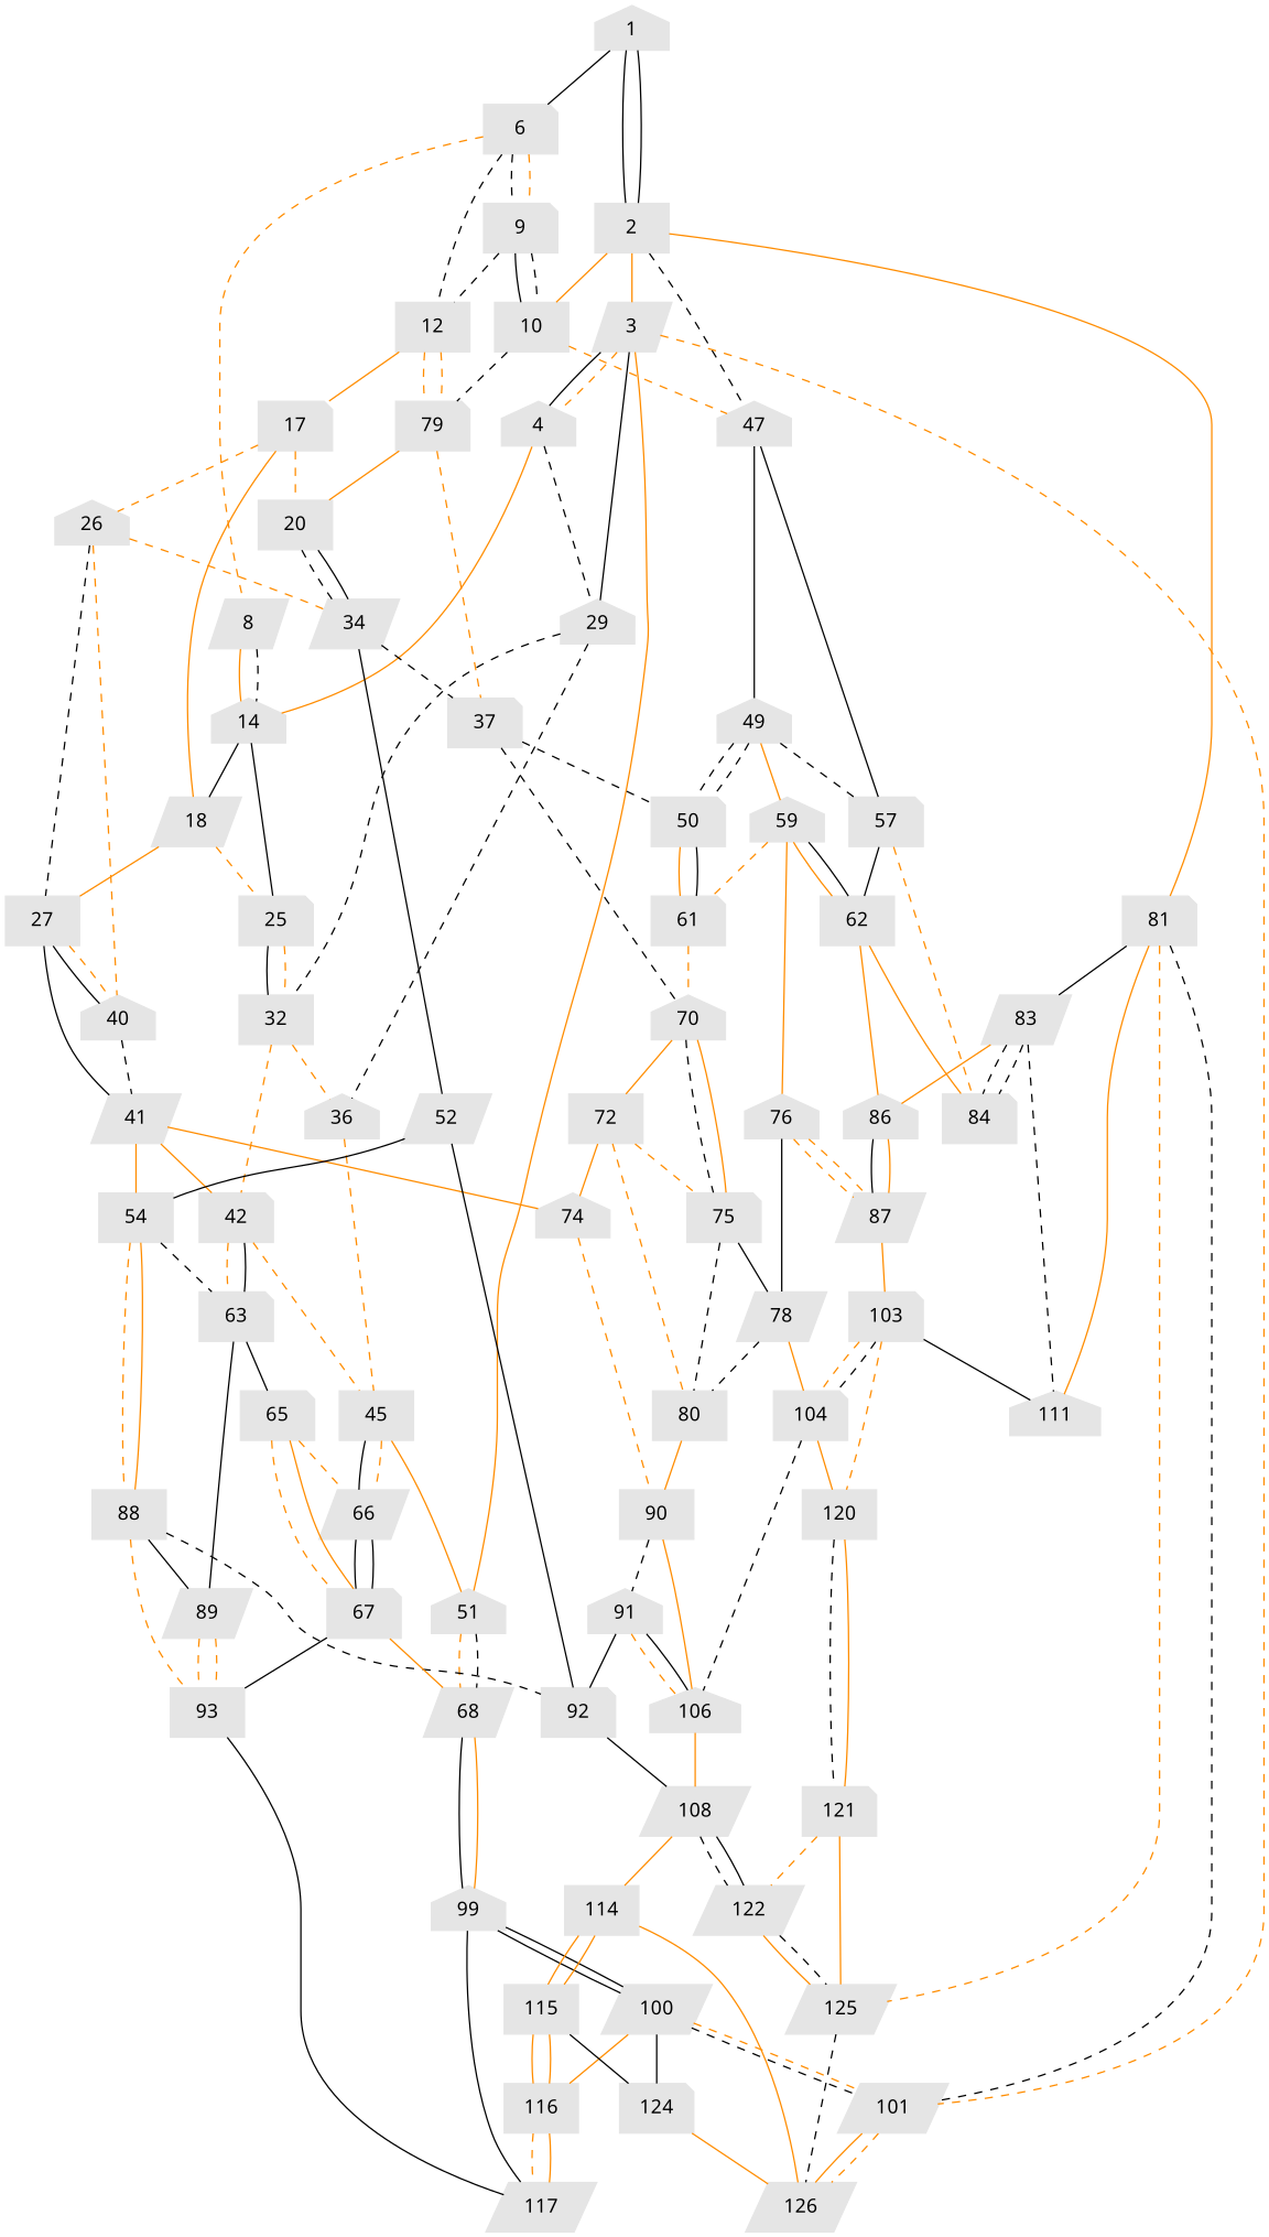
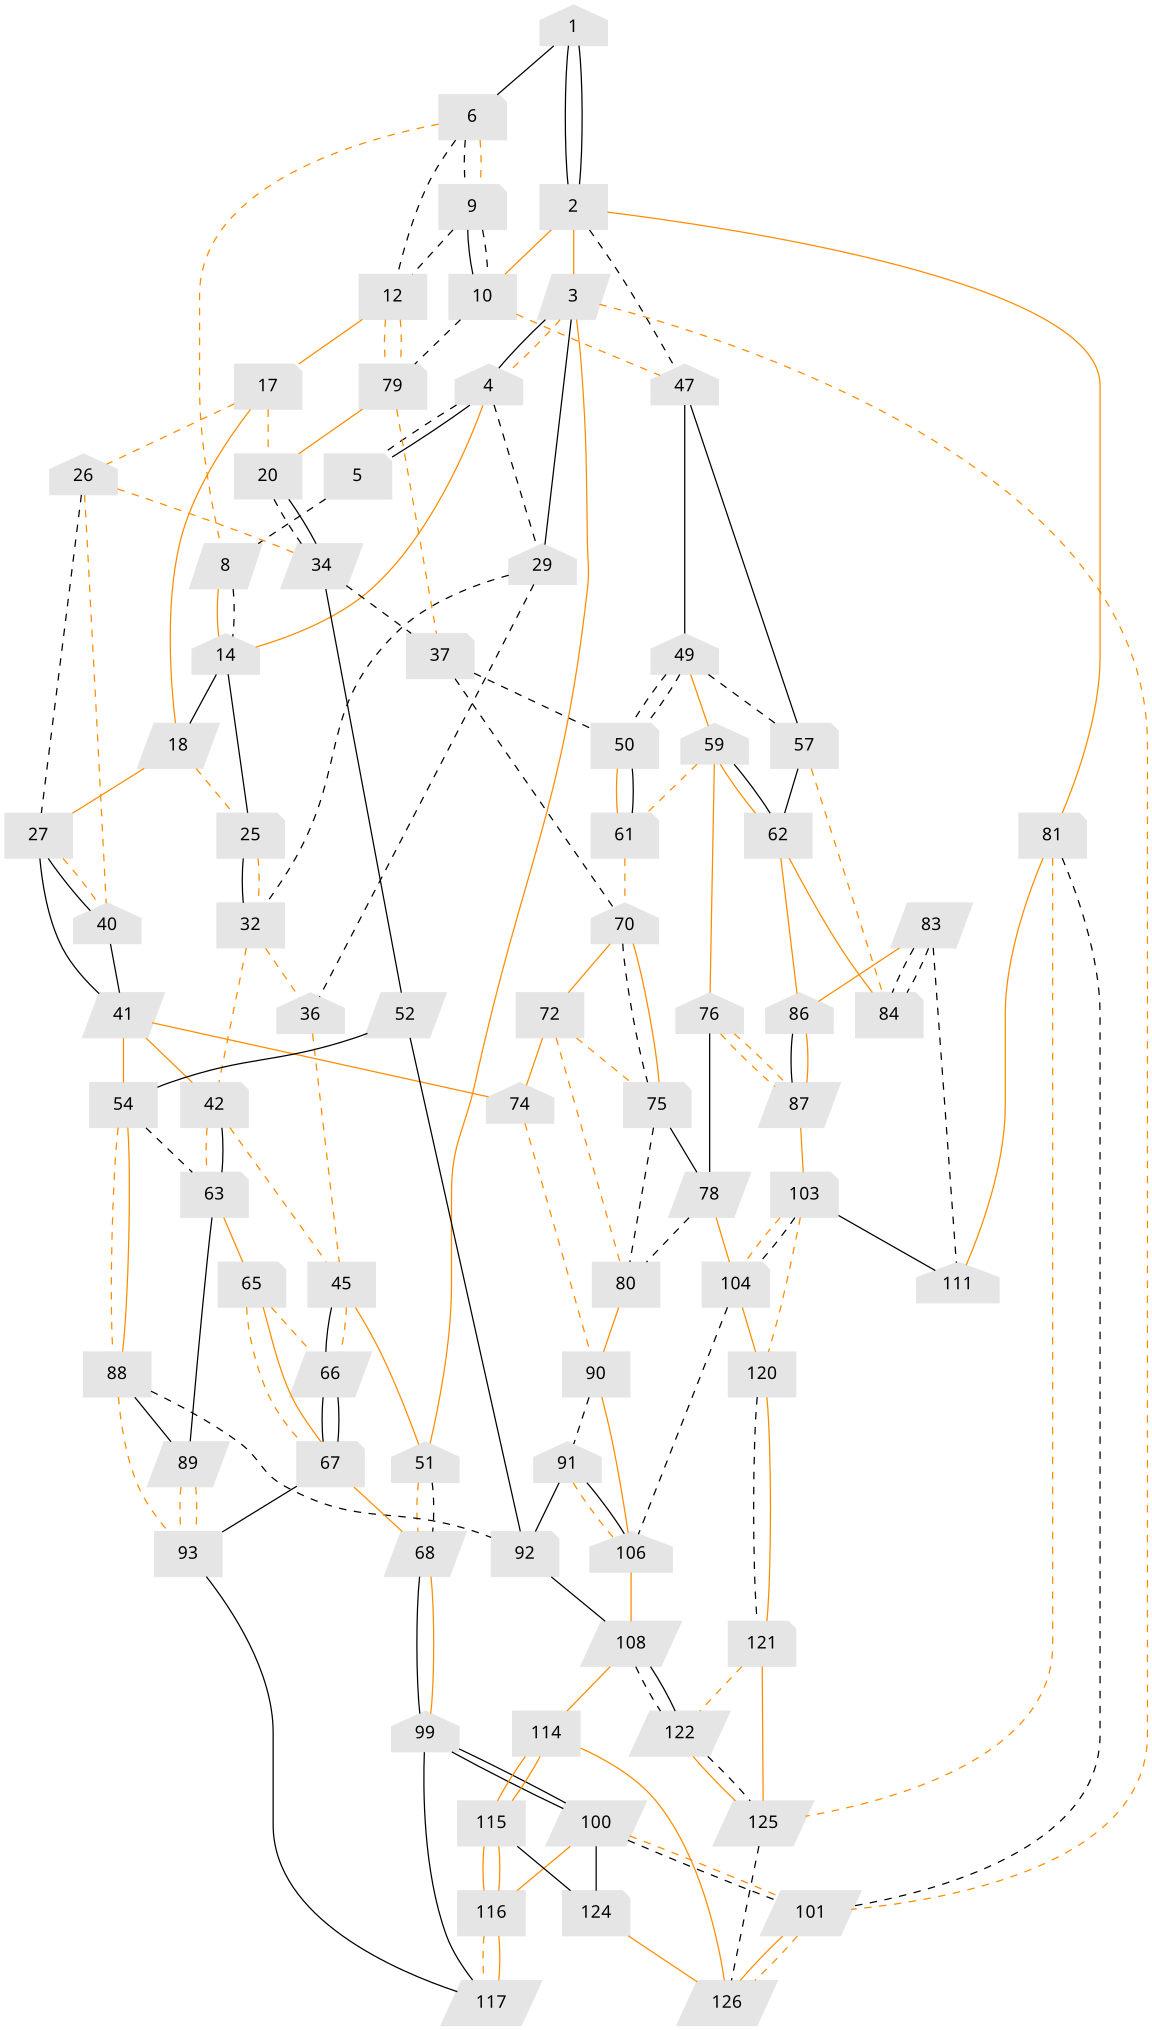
  graph {
    fontname="Noto Sans"
    node [color=gray90 fontname="Noto Sans" shape=note style=filled]
    edge [color=darkorange fontname="Noto Sans" style=solid]
    1 [shape=house]
    2 [shape=box super="+11"]
    6 [super="+7"]
    3 [shape=parallelogram super="+31"]
    10 [shape=box super="+22"]
    47 [shape=house super="+48"]
    81 [super="+82"]
    8 [shape=parallelogram]
    9
    12 [shape=box super="+13"]
    4 [shape=house super="+16"]
    29 [shape=house super="+30"]
    51 [shape=house]
    101 [shape=parallelogram]
    n15 [label=79 super="+23"]
    49 [shape=house super="+56"]
    57 [super="+58"]
    83 [shape=parallelogram super="+110"]
    111 [shape=house]
    125 [shape=parallelogram super="+128"]
+   5
    14 [shape=house super="+15"]
    32 [shape=box super="+33"]
    36 [shape=house]
    n25 [label=68 shape=parallelogram]
    126 [shape=parallelogram super="+127"]
    18 [shape=parallelogram super="+24"]
    25
    17 [super="+21"]
    20 [shape=box]
    37 [super="+38"]
    26 [shape=house super="+35"]
    27 [shape=box super="+28"]
    34 [shape=parallelogram super="+39"]
    40 [shape=house]
    41 [shape=parallelogram super="+44"]
    50
    70 [shape=house super="+71"]
    52 [shape=parallelogram super="+53"]
    42 [super="+43"]
    54 [shape=box super="+55"]
    74 [shape=house]
    45 [shape=box super="+46"]
    63 [super="+64"]
    92 [super="+96"]
    66 [shape=parallelogram]
    61
    72 [shape=box super="+73"]
    75 [super="+79"]
    88 [shape=box super="+97"]
    65
    89 [shape=parallelogram]
    67 [super="+68"]
    59 [shape=house super="+60"]
    62 [shape=box super="+85"]
    84
    76 [shape=house super="+77"]
    99 [shape=house]
    90 [shape=box super="+95"]
    108 [shape=parallelogram super="+109"]
    93 [shape=box super="+105"]
    86 [shape=house]
    78 [shape=parallelogram super="+98"]
    87 [shape=parallelogram super="+102"]
    117 [shape=parallelogram super="+118"]
    100 [shape=parallelogram super="+123"]
    80 [shape=box super="+94"]
    91 [shape=house]
    106 [shape=house super="+107"]
    104 [super="+113"]
    103 [super="+112"]
    120 [shape=box]
    114 [shape=box]
    122 [shape=parallelogram]
    116 [shape=box super="+119"]
    124
    121
    115 [shape=box]
    1 -- 2 [color=black]
    1 -- 2 [color=black]
    1 -- 6 [color=black]
    2 -- 3
    2 -- 10
    2 -- 47 [color=black style=dashed]
    2 -- 81
    6 -- 8 [style=dashed]
    6 -- 9 [color=black style=dashed]
    6 -- 9 [style=dashed]
    6 -- 12 [color=black style=dashed]
    3 -- 4 [color=black]
    3 -- 4 [style=dashed]
    3 -- 29 [color=black]
    3 -- 51
    3 -- 101 [style=dashed]
    10 -- 47 [style=dashed]
    10 -- n15 [color=black style=dashed]
    47 -- 49 [color=black]
    47 -- 57 [color=black]
    81 -- 101 [color=black style=dashed]
-   81 -- 83 [color=black]
    81 -- 111
    81 -- 125 [style=dashed]
    8 -- 14
    8 -- 14 [color=black style=dashed]
    9 -- 10 [color=black]
    9 -- 10 [color=black style=dashed]
    9 -- 12 [color=black style=dashed]
    12 -- n15 [style=dashed]
    12 -- n15 [style=dashed]
    12 -- 17
    4 -- 29 [color=black style=dashed]
+   4 -- 5 [color=black style=dashed]
+   4 -- 5 [color=black]
    4 -- 14
    29 -- 32 [color=black style=dashed]
    29 -- 36 [color=black style=dashed]
    51 -- n25 [style=dashed]
    51 -- n25 [color=black style=dashed]
    101 -- 126
    101 -- 126 [style=dashed]
    n15 -- 20
    n15 -- 37 [style=dashed]
    49 -- 57 [color=black style=dashed]
    49 -- 50 [color=black style=dashed]
    49 -- 50 [color=black style=dashed]
    49 -- 59
    57 -- 62 [color=black]
    57 -- 84 [style=dashed]
    83 -- 111 [color=black style=dashed]
    83 -- 84 [color=black style=dashed]
    83 -- 84 [color=black style=dashed]
    83 -- 86
    125 -- 126 [color=black style=dashed]
+   5 -- 8 [color=black style=dashed]
    14 -- 18 [color=black]
    14 -- 25 [color=black]
    32 -- 36 [style=dashed]
    32 -- 42 [style=dashed]
    36 -- 45 [style=dashed]
    n25 -- 99 [color=black]
    n25 -- 99
    18 -- 25 [style=dashed]
    18 -- 27
    25 -- 32 [color=black]
    25 -- 32 [style=dashed]
    17 -- 18
    17 -- 20 [style=dashed]
    17 -- 26 [style=dashed]
    20 -- 34 [color=black style=dashed]
    20 -- 34 [color=black]
    37 -- 50 [color=black style=dashed]
    37 -- 70 [color=black style=dashed]
    26 -- 27 [color=black style=dashed]
    26 -- 34 [style=dashed]
    26 -- 40 [style=dashed]
    27 -- 40 [color=black]
    27 -- 40 [style=dashed]
    27 -- 41 [color=black]
    34 -- 37 [color=black style=dashed]
    34 -- 52 [color=black]
-   40 -- 41 [color=black style=dashed]
+   40 -- 41 [color=black]
    41 -- 42
    41 -- 54
    41 -- 74
    50 -- 61
    50 -- 61 [color=black]
    70 -- 72
    70 -- 75 [color=black style=dashed]
    70 -- 75
    52 -- 54 [color=black]
    52 -- 92 [color=black]
    42 -- 45 [style=dashed]
    42 -- 63 [style=dashed]
    42 -- 63 [color=black]
    54 -- 63 [color=black style=dashed]
    54 -- 88 [style=dashed]
    54 -- 88
    74 -- 90 [style=dashed]
    45 -- 51
    45 -- 66 [color=black]
    45 -- 66 [style=dashed]
-   63 -- 65 [color=black]
+   63 -- 65
    63 -- 89 [color=black]
    92 -- 108 [color=black]
    66 -- 67 [color=black]
    66 -- 67 [color=black]
    61 -- 70 [style=dashed]
    72 -- 74
    72 -- 75 [style=dashed]
    72 -- 80 [style=dashed]
    75 -- 78 [color=black]
    75 -- 80 [color=black style=dashed]
    88 -- 92 [color=black style=dashed]
    88 -- 89 [color=black]
    88 -- 93 [style=dashed]
    65 -- 66 [style=dashed]
    65 -- 67 [style=dashed]
    65 -- 67
    89 -- 93 [style=dashed]
    89 -- 93 [style=dashed]
    67 -- n25
    67 -- 93 [color=black]
    59 -- 61 [style=dashed]
    59 -- 62
    59 -- 62 [color=black]
    59 -- 76
    62 -- 84
    62 -- 86
    76 -- 78 [color=black]
    76 -- 87 [style=dashed weight=2]
    76 -- 87 [style=dashed]
    99 -- 117 [color=black]
    99 -- 100 [color=black]
    99 -- 100 [color=black]
    90 -- 91 [color=black style=dashed]
    90 -- 106
    108 -- 114
    108 -- 122 [color=black style=dashed]
    108 -- 122 [color=black]
    93 -- 117 [color=black]
    86 -- 87 [color=black]
    86 -- 87
    78 -- 80 [color=black style=dashed]
    78 -- 104
    87 -- 103
    100 -- 101 [color=black style=dashed]
    100 -- 101 [style=dashed]
    100 -- 116
    100 -- 124 [color=black]
    80 -- 90
    91 -- 92 [color=black]
    91 -- 106 [style=dashed]
    91 -- 106 [color=black]
    106 -- 108
    104 -- 106 [color=black style=dashed]
    104 -- 120
    103 -- 111 [color=black]
    103 -- 104 [style=dashed]
    103 -- 104 [color=black style=dashed]
    103 -- 120 [style=dashed]
    120 -- 121 [color=black style=dashed]
    120 -- 121
    114 -- 126
    114 -- 115
    114 -- 115
    122 -- 125
    122 -- 125 [color=black style=dashed]
    116 -- 117 [style=dashed weight=2]
    116 -- 117
    124 -- 126
    121 -- 125
    121 -- 122 [style=dashed]
    115 -- 116
    115 -- 116
    115 -- 124 [color=black]
  }
